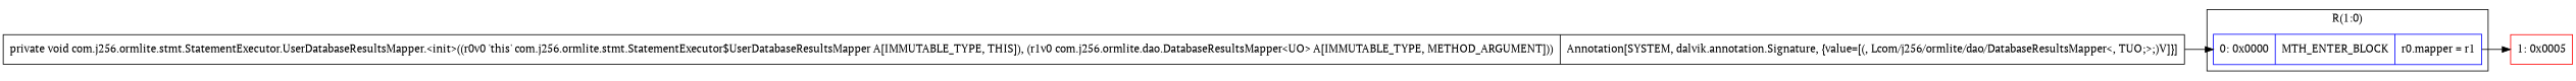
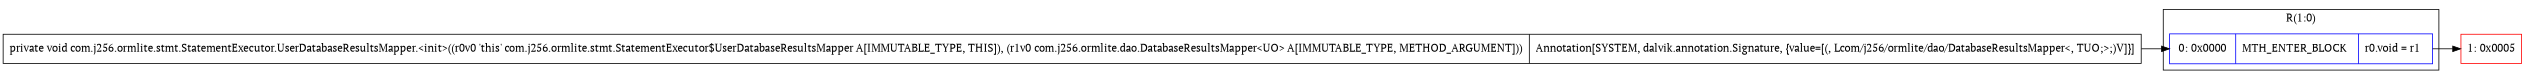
  digraph {
    rankdir=LR
    fontname="PT Serif"
    node [shape=record fontname="PT Serif"]
    edge [fontname="PT Serif"]
-   n1 [color=blue label="{0\:\ 0x0000|MTH_ENTER_BLOCK\l|r0.mapper = r1\l}"]
+   n1 [color=blue label="{0\:\ 0x0000|MTH_ENTER_BLOCK\l|r0.void = r1\l}"]
    n2 [color=red label="{1\:\ 0x0005}"]
    n3 [label="{private void com.j256.ormlite.stmt.StatementExecutor.UserDatabaseResultsMapper.\<init\>((r0v0 'this' com.j256.ormlite.stmt.StatementExecutor$UserDatabaseResultsMapper A[IMMUTABLE_TYPE, THIS]), (r1v0 com.j256.ormlite.dao.DatabaseResultsMapper\<UO\> A[IMMUTABLE_TYPE, METHOD_ARGUMENT]))  | Annotation[SYSTEM, dalvik.annotation.Signature, \{value=[(, Lcom\/j256\/ormlite\/dao\/DatabaseResultsMapper\<, TUO;\>;)V]\}]\l}"]
    subgraph cluster_1 {
      label="R(1:0)"
      n1
    }
    n1 -> n2
    n3 -> n1
  }
